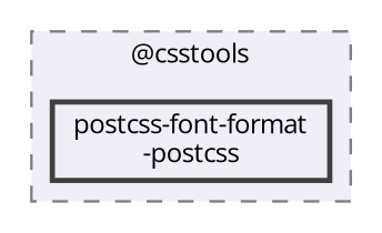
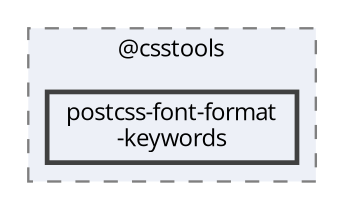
  digraph {
    compound=true
    fontname="Open Sans"
-   n1 [color=grey25 fillcolor="#edf0f7" fontname="Open Sans" fontsize=10 height=0.2 label="postcss-font-format\l-postcss" shape=box style="filled,bold" width=0.4]
+   n1 [color=grey25 fillcolor="#edf0f7" fontname="Open Sans" fontsize=10 height=0.2 label="postcss-font-format\l-keywords" shape=box style="filled,bold" width=0.4]
    subgraph cluster_1 {
      bgcolor="#edf0f7"
      fontsize=10
      label="@csstools"
      pencolor=grey50
      style="filled,dashed"
      n1
    }
  }
